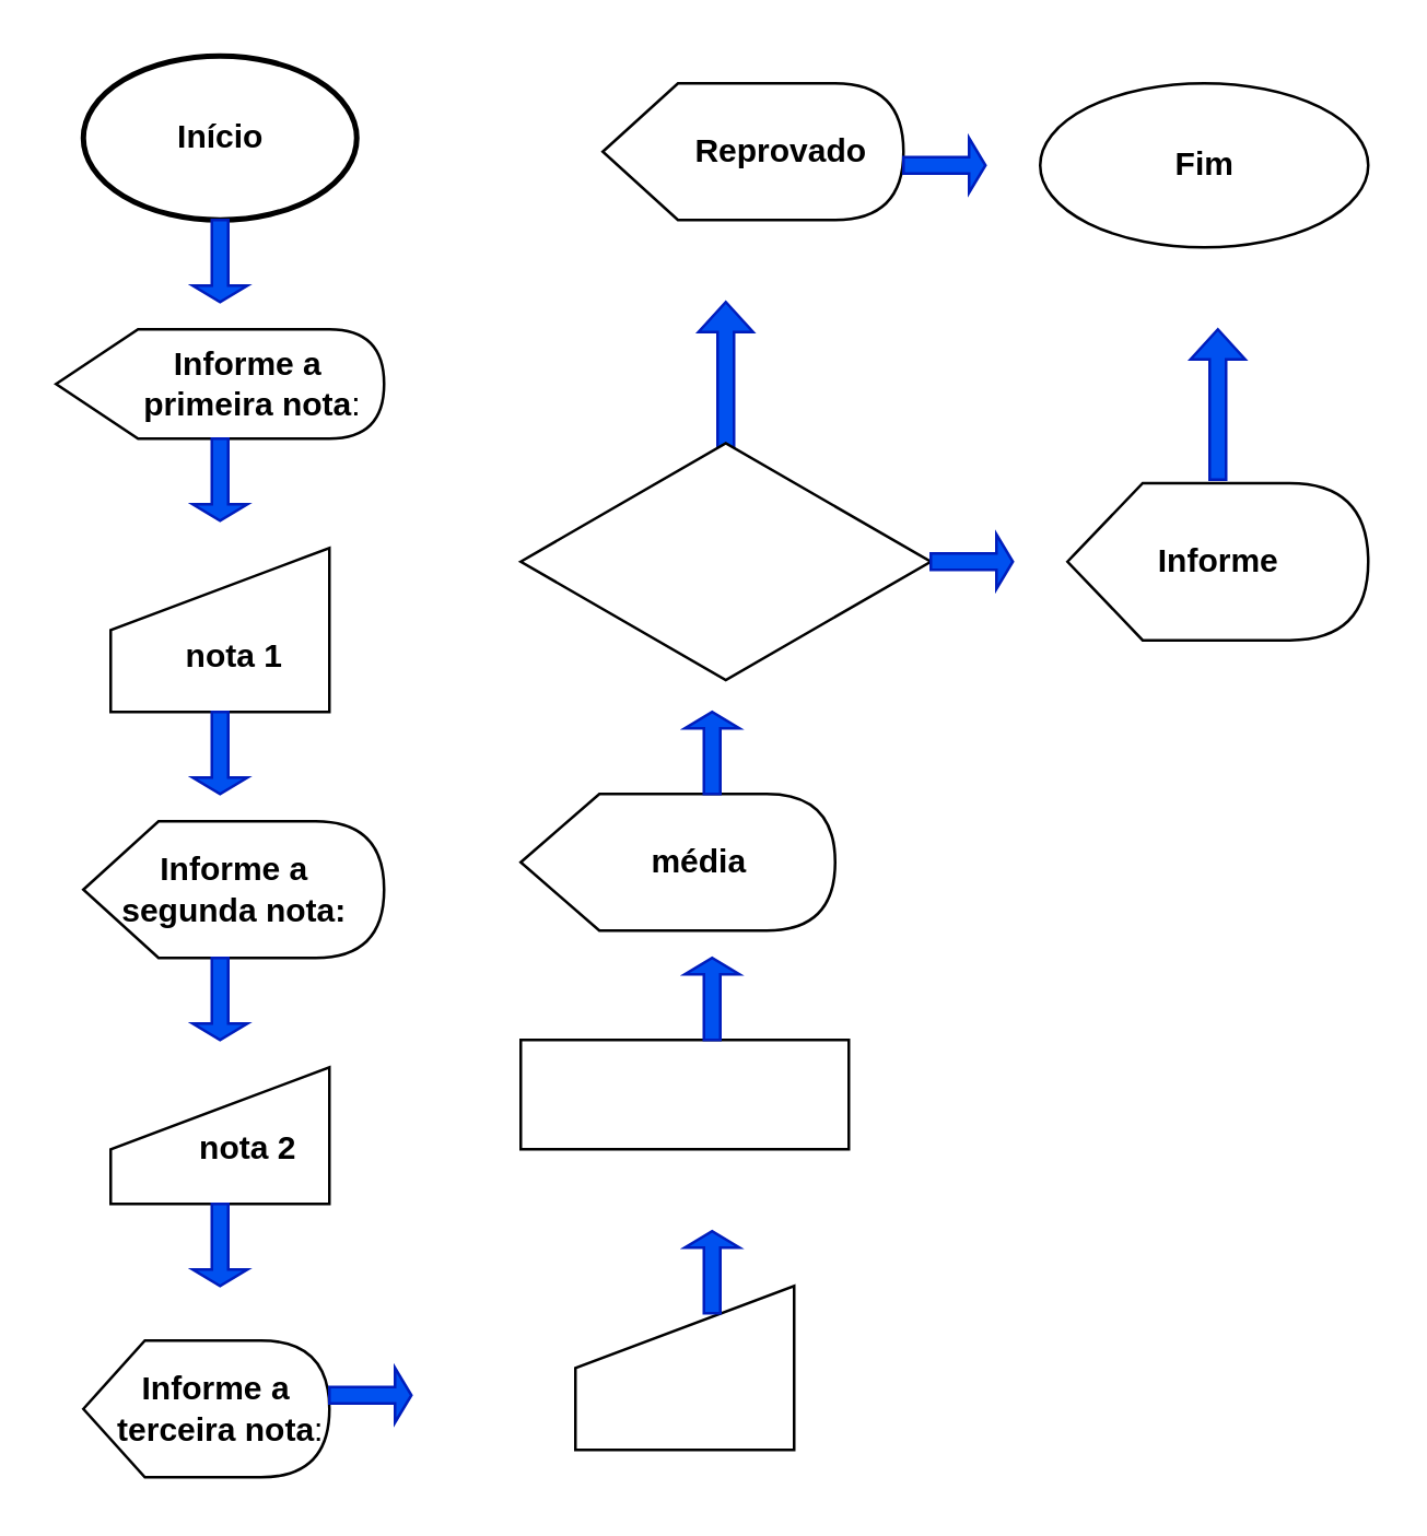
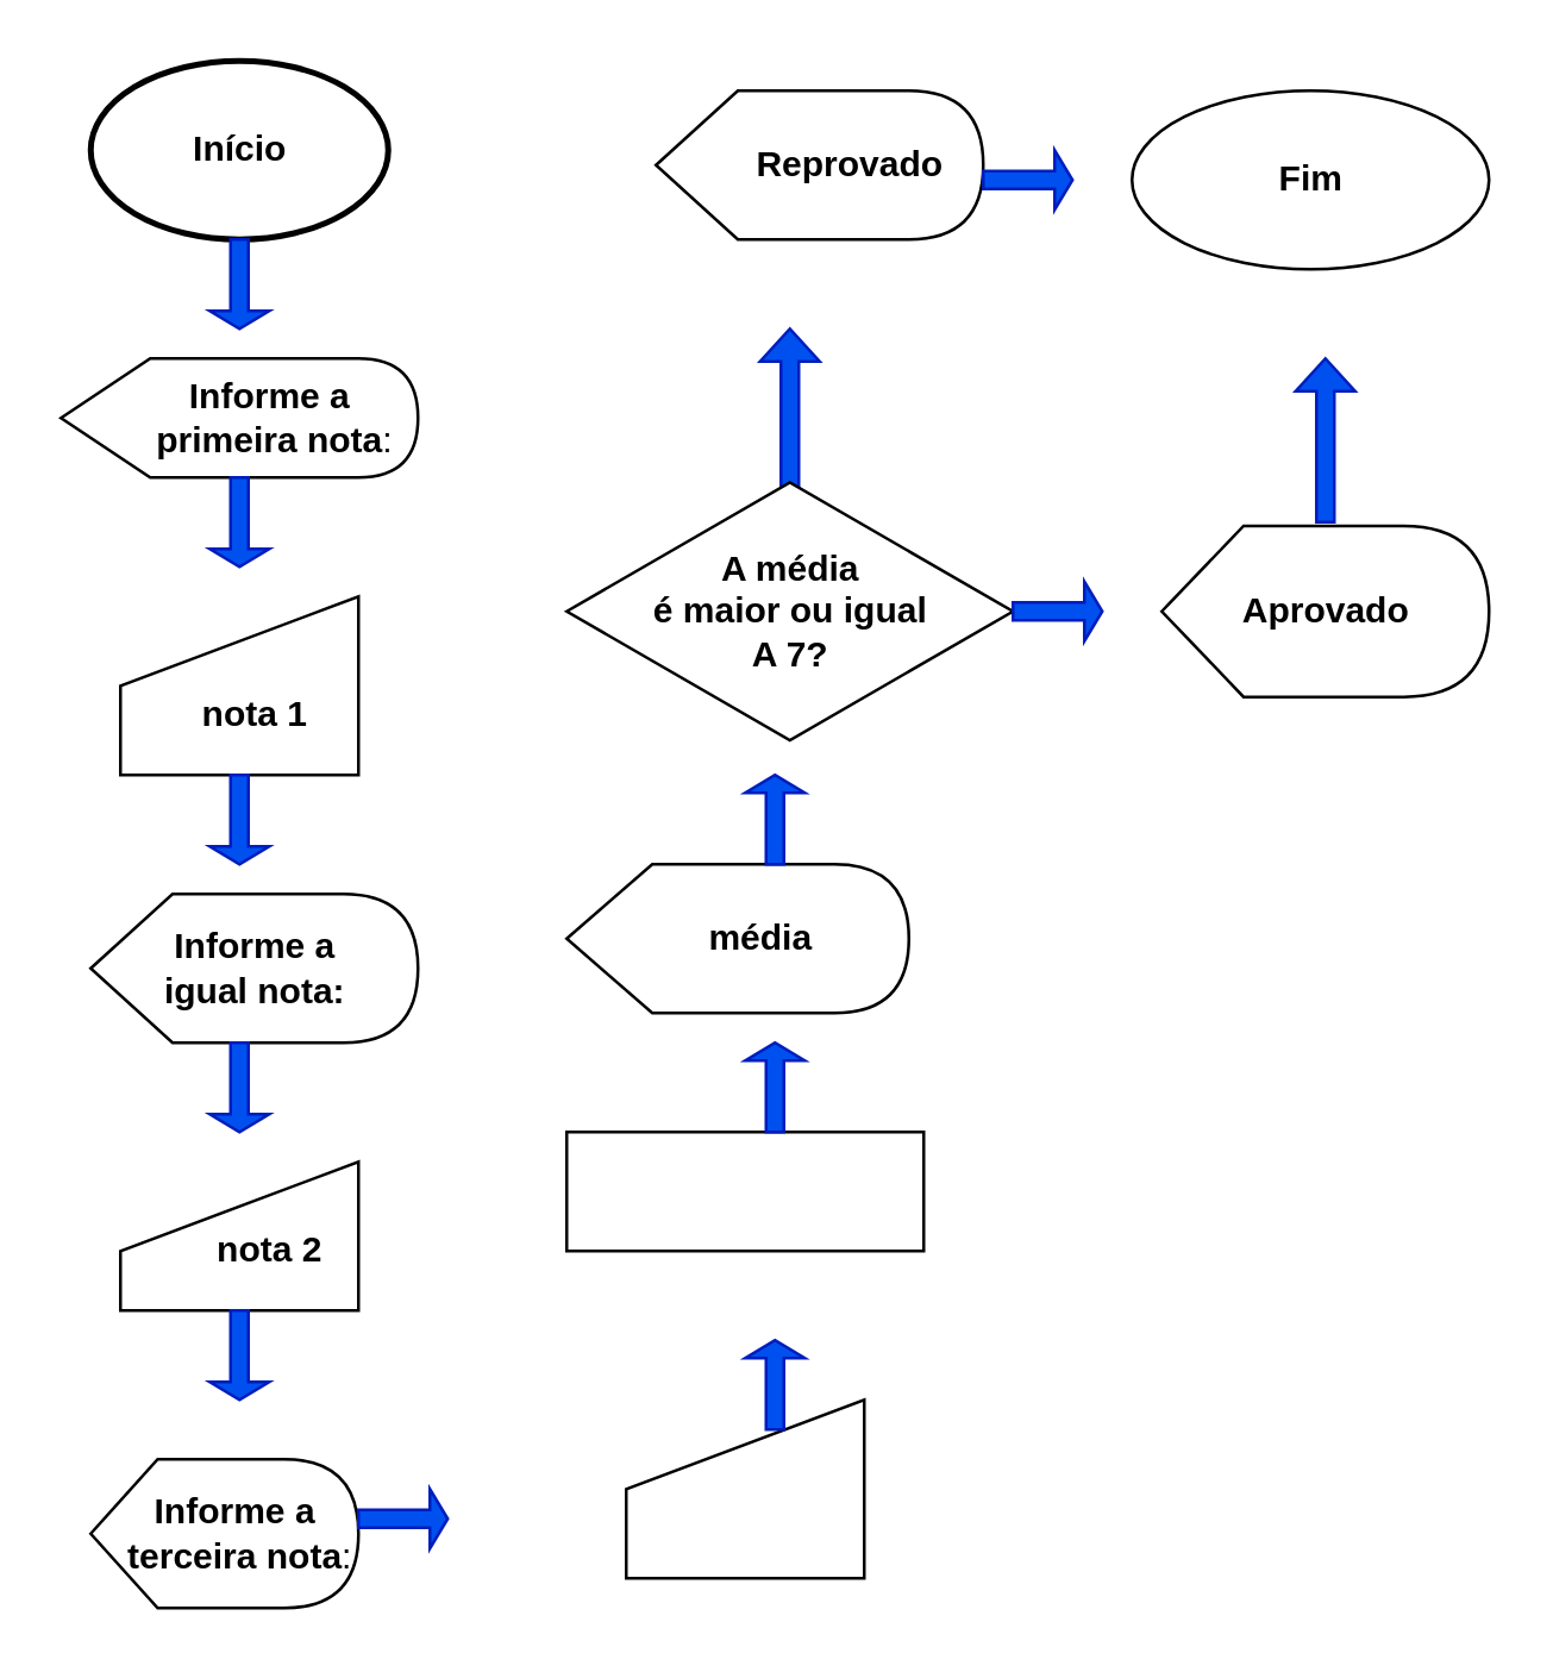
  <mxCell id="0" />
  <mxCell id="1" parent="0" />
  <mxCell id="2" value="" style="strokeWidth=2;html=1;shape=mxgraph.flowchart.start_1;whiteSpace=wrap;fontFamily=Times New Roman;labelBorderColor=#0000FF;fontColor=#3333FF;labelBackgroundColor=#0000FF;" parent="1" vertex="1"><mxGeometry x="30" y="20" width="100" height="60" as="geometry" /></mxCell>
  <mxCell id="3" value="" style="shape=singleArrow;direction=north;whiteSpace=wrap;html=1;fillColor=#0050ef;strokeColor=#001DBC;fontColor=#ffffff;" parent="1" vertex="1"><mxGeometry x="255" y="110" width="20" height="55" as="geometry" /></mxCell>
  <mxCell id="4" value="" style="shape=display;whiteSpace=wrap;html=1;" parent="1" vertex="1"><mxGeometry x="20" y="120" width="120" height="40" as="geometry" /></mxCell>
  <mxCell id="5" value="" style="shape=singleArrow;direction=south;whiteSpace=wrap;html=1;fillColor=#0050ef;strokeColor=#001DBC;fontColor=#ffffff;" parent="1" vertex="1"><mxGeometry x="70" y="160" width="20" height="30" as="geometry" /></mxCell>
  <mxCell id="6" value="" style="shape=display;whiteSpace=wrap;html=1;" parent="1" vertex="1"><mxGeometry x="220" y="30" width="110" height="50" as="geometry" /></mxCell>
  <mxCell id="7" value="" style="shape=display;whiteSpace=wrap;html=1;" parent="1" vertex="1"><mxGeometry x="30" y="300" width="110" height="50" as="geometry" /></mxCell>
  <mxCell id="8" value="" style="shape=display;whiteSpace=wrap;html=1;" parent="1" vertex="1"><mxGeometry x="390" y="176.25" width="110" height="57.5" as="geometry" /></mxCell>
  <mxCell id="9" value="" style="shape=display;whiteSpace=wrap;html=1;" parent="1" vertex="1"><mxGeometry x="190" y="290" width="115" height="50" as="geometry" /></mxCell>
  <mxCell id="10" value="" style="shape=display;whiteSpace=wrap;html=1;" parent="1" vertex="1"><mxGeometry x="30" y="490" width="90" height="50" as="geometry" /></mxCell>
  <mxCell id="11" value="" style="shape=manualInput;whiteSpace=wrap;html=1;" parent="1" vertex="1"><mxGeometry x="210" y="470" width="80" height="60" as="geometry" /></mxCell>
  <mxCell id="12" value="" style="shape=manualInput;whiteSpace=wrap;html=1;" parent="1" vertex="1"><mxGeometry x="40" y="390" width="80" height="50" as="geometry" /></mxCell>
  <mxCell id="13" value="" style="shape=manualInput;whiteSpace=wrap;html=1;" parent="1" vertex="1"><mxGeometry x="40" y="200" width="80" height="60" as="geometry" /></mxCell>
  <mxCell id="14" value="" style="shape=singleArrow;direction=south;whiteSpace=wrap;html=1;fillColor=#0050ef;strokeColor=#001DBC;fontColor=#ffffff;" parent="1" vertex="1"><mxGeometry x="70" y="260" width="20" height="30" as="geometry" /></mxCell>
  <mxCell id="15" value="" style="html=1;whiteSpace=wrap;aspect=fixed;shape=isoRectangle;" parent="1" vertex="1"><mxGeometry x="190" y="160" width="150" height="90" as="geometry" /></mxCell>
  <mxCell id="16" value="" style="whiteSpace=wrap;html=1;" parent="1" vertex="1"><mxGeometry x="190" y="380" width="120" height="40" as="geometry" /></mxCell>
  <mxCell id="17" value="" style="ellipse;whiteSpace=wrap;html=1;" parent="1" vertex="1"><mxGeometry x="380" y="30" width="120" height="60" as="geometry" /></mxCell>
  <mxCell id="18" value="" style="shape=singleArrow;direction=south;whiteSpace=wrap;html=1;fillColor=#0050ef;strokeColor=#001DBC;fontColor=#ffffff;" parent="1" vertex="1"><mxGeometry x="70" y="350" width="20" height="30" as="geometry" /></mxCell>
  <mxCell id="19" value="" style="shape=singleArrow;direction=south;whiteSpace=wrap;html=1;fillColor=#0050ef;strokeColor=#001DBC;fontColor=#ffffff;" parent="1" vertex="1"><mxGeometry x="70" y="440" width="20" height="30" as="geometry" /></mxCell>
  <mxCell id="20" value="" style="shape=singleArrow;direction=east;whiteSpace=wrap;html=1;fillColor=#0050ef;strokeColor=#001DBC;fontColor=#ffffff;" parent="1" vertex="1"><mxGeometry x="120" y="500" width="30" height="20" as="geometry" /></mxCell>
  <mxCell id="21" value="" style="shape=singleArrow;direction=south;whiteSpace=wrap;html=1;fillColor=#0050ef;strokeColor=#001DBC;fontColor=#ffffff;" parent="1" vertex="1"><mxGeometry x="70" y="80" width="20" height="30" as="geometry" /></mxCell>
  <mxCell id="22" value="" style="shape=singleArrow;direction=north;whiteSpace=wrap;html=1;fillColor=#0050ef;strokeColor=#001DBC;fontColor=#ffffff;" parent="1" vertex="1"><mxGeometry x="250" y="260" width="20" height="30" as="geometry" /></mxCell>
  <mxCell id="23" value="" style="shape=singleArrow;direction=north;whiteSpace=wrap;html=1;fillColor=#0050ef;strokeColor=#001DBC;fontColor=#ffffff;" parent="1" vertex="1"><mxGeometry x="250" y="350" width="20" height="30" as="geometry" /></mxCell>
  <mxCell id="24" value="" style="shape=singleArrow;direction=north;whiteSpace=wrap;html=1;fillColor=#0050ef;strokeColor=#001DBC;fontColor=#ffffff;" parent="1" vertex="1"><mxGeometry x="250" y="450" width="20" height="30" as="geometry" /></mxCell>
  <mxCell id="25" value="" style="shape=singleArrow;direction=east;whiteSpace=wrap;html=1;fillColor=#0050ef;strokeColor=#001DBC;fontColor=#ffffff;" parent="1" vertex="1"><mxGeometry x="340" y="195" width="30" height="20" as="geometry" /></mxCell>
  <mxCell id="26" value="" style="shape=singleArrow;direction=east;whiteSpace=wrap;html=1;fillColor=#0050ef;strokeColor=#001DBC;fontColor=#ffffff;" parent="1" vertex="1"><mxGeometry x="330" y="50" width="30" height="20" as="geometry" /></mxCell>
  <mxCell id="27" value="" style="shape=singleArrow;direction=north;whiteSpace=wrap;html=1;fillColor=#0050ef;strokeColor=#001DBC;fontColor=#ffffff;" parent="1" vertex="1"><mxGeometry x="435" y="120" width="20" height="55" as="geometry" /></mxCell>
  <mxCell id="28" value="&lt;b&gt;Início&lt;/b&gt;" style="text;html=1;resizable=0;autosize=1;align=center;verticalAlign=middle;points=[];fillColor=none;strokeColor=none;rounded=0;" vertex="1" parent="1"><mxGeometry x="55" y="40" width="50" height="20" as="geometry" /></mxCell>
  <mxCell id="29" value="&lt;b&gt;Reprovado&lt;/b&gt;" style="text;html=1;resizable=0;autosize=1;align=center;verticalAlign=middle;points=[];fillColor=none;strokeColor=none;rounded=0;" vertex="1" parent="1"><mxGeometry x="245" y="45" width="80" height="20" as="geometry" /></mxCell>
  <mxCell id="30" value="&lt;b&gt;Fim&lt;/b&gt;" style="text;html=1;resizable=0;autosize=1;align=center;verticalAlign=middle;points=[];fillColor=none;strokeColor=none;rounded=0;" vertex="1" parent="1"><mxGeometry x="420" y="50" width="40" height="20" as="geometry" /></mxCell>
  <mxCell id="31" value="&lt;b&gt;Informe a&lt;br&gt;&amp;nbsp;primeira nota&lt;/b&gt;:" style="text;html=1;resizable=0;autosize=1;align=center;verticalAlign=middle;points=[];fillColor=none;strokeColor=none;rounded=0;" vertex="1" parent="1"><mxGeometry x="40" y="125" width="100" height="30" as="geometry" /></mxCell>
- <mxCell id="33" value="&lt;b&gt;Informe&lt;/b&gt;" style="text;html=1;resizable=0;autosize=1;align=center;verticalAlign=middle;points=[];fillColor=none;strokeColor=none;rounded=0;" vertex="1" parent="1"><mxGeometry x="410" y="195" width="70" height="20" as="geometry" /></mxCell>
+ <mxCell id="32" value="&lt;b&gt;A média&lt;br&gt;é maior ou igual&lt;br&gt;A 7?&lt;/b&gt;" style="text;html=1;resizable=0;autosize=1;align=center;verticalAlign=middle;points=[];fillColor=none;strokeColor=none;rounded=0;" vertex="1" parent="1"><mxGeometry x="210" y="180" width="110" height="50" as="geometry" /></mxCell>
+ <mxCell id="33" value="&lt;b&gt;Aprovado&lt;/b&gt;" style="text;html=1;resizable=0;autosize=1;align=center;verticalAlign=middle;points=[];fillColor=none;strokeColor=none;rounded=0;" vertex="1" parent="1"><mxGeometry x="410" y="195" width="70" height="20" as="geometry" /></mxCell>
  <mxCell id="34" value="&lt;b&gt;nota 1&lt;/b&gt;" style="text;html=1;resizable=0;autosize=1;align=center;verticalAlign=middle;points=[];fillColor=none;strokeColor=none;rounded=0;" vertex="1" parent="1"><mxGeometry x="60" y="230" width="50" height="20" as="geometry" /></mxCell>
- <mxCell id="35" value="&lt;b&gt;Informe a&lt;br&gt;segunda nota:&lt;/b&gt;" style="text;html=1;resizable=0;autosize=1;align=center;verticalAlign=middle;points=[];fillColor=none;strokeColor=none;rounded=0;" vertex="1" parent="1"><mxGeometry x="35" y="310" width="100" height="30" as="geometry" /></mxCell>
+ <mxCell id="35" value="&lt;b&gt;Informe a&lt;br&gt;igual nota:&lt;/b&gt;" style="text;html=1;resizable=0;autosize=1;align=center;verticalAlign=middle;points=[];fillColor=none;strokeColor=none;rounded=0;" vertex="1" parent="1"><mxGeometry x="35" y="310" width="100" height="30" as="geometry" /></mxCell>
  <mxCell id="36" value="&lt;b&gt;nota 2&lt;/b&gt;" style="text;html=1;resizable=0;autosize=1;align=center;verticalAlign=middle;points=[];fillColor=none;strokeColor=none;rounded=0;" vertex="1" parent="1"><mxGeometry x="65" y="410" width="50" height="20" as="geometry" /></mxCell>
  <mxCell id="37" value="&lt;b&gt;média&lt;/b&gt;" style="text;html=1;resizable=0;autosize=1;align=center;verticalAlign=middle;points=[];fillColor=none;strokeColor=none;rounded=0;" vertex="1" parent="1"><mxGeometry x="230" y="305" width="50" height="20" as="geometry" /></mxCell>
  <mxCell id="38" value="&lt;b&gt;Informe a&amp;nbsp;&lt;br&gt;terceira nota&lt;/b&gt;:" style="text;html=1;resizable=0;autosize=1;align=center;verticalAlign=middle;points=[];fillColor=none;strokeColor=none;rounded=0;" vertex="1" parent="1"><mxGeometry x="35" y="500" width="90" height="30" as="geometry" /></mxCell>
